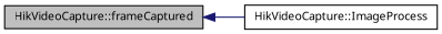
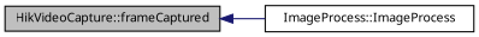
  digraph {
    rankdir=LR
    fontname="Noto Sans"
    node [color=black fontname="Noto Sans" fontsize=10 shape=record style=filled]
    n1 [fillcolor=grey75 fontcolor=black height=0.2 label="HikVideoCapture::frameCaptured" width=0.4]
-   n2 [fillcolor=white height=0.2 label="HikVideoCapture::ImageProcess" width=0.4]
+   n2 [fillcolor=white height=0.2 label="ImageProcess::ImageProcess" width=0.4]
    n1 -> n2 [color=midnightblue dir=back fontname="Noto Sans" fontsize=10 labelfontname=Helvetica labelfontsize=10 style=solid]
  }
